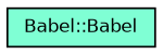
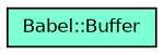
  digraph {
    rankdir=LR
-   n1 [color=black fillcolor=aquamarine fontname=Helvetica fontsize=10 height=0.2 label="Babel::Babel" shape=record style=filled width=0.4]
+   n1 [color=black fillcolor=aquamarine fontname=Helvetica fontsize=10 height=0.2 label="Babel::Buffer" shape=record style=filled width=0.4]
  }
